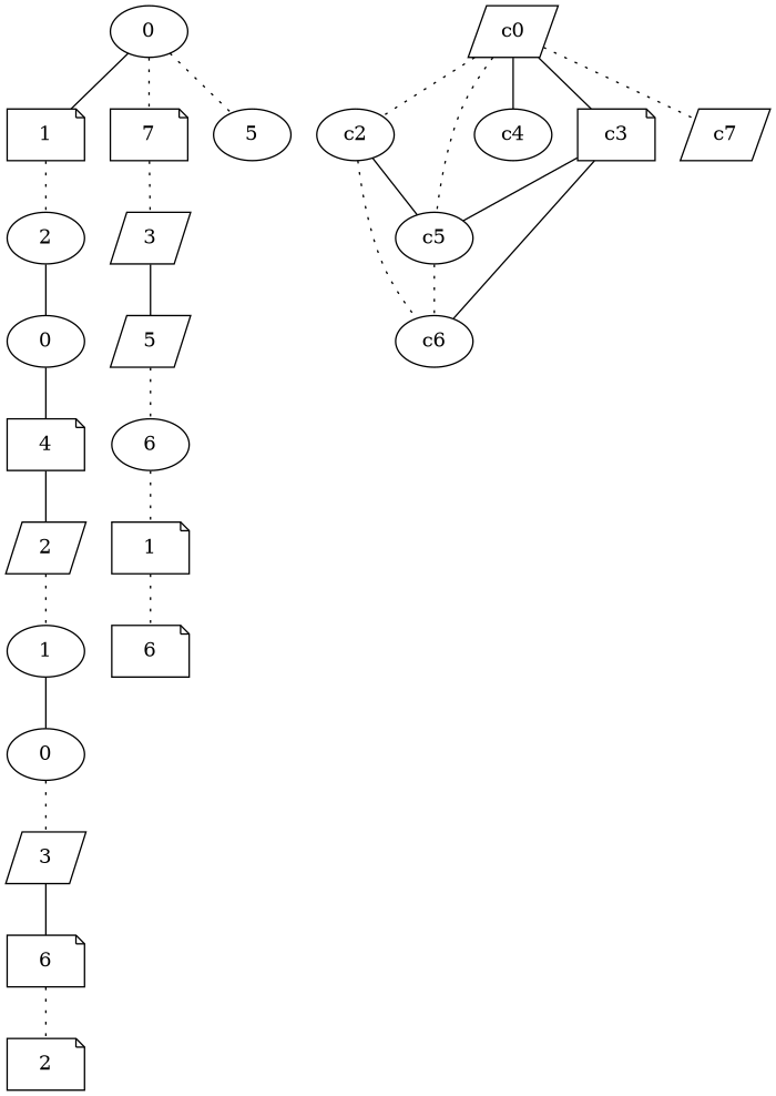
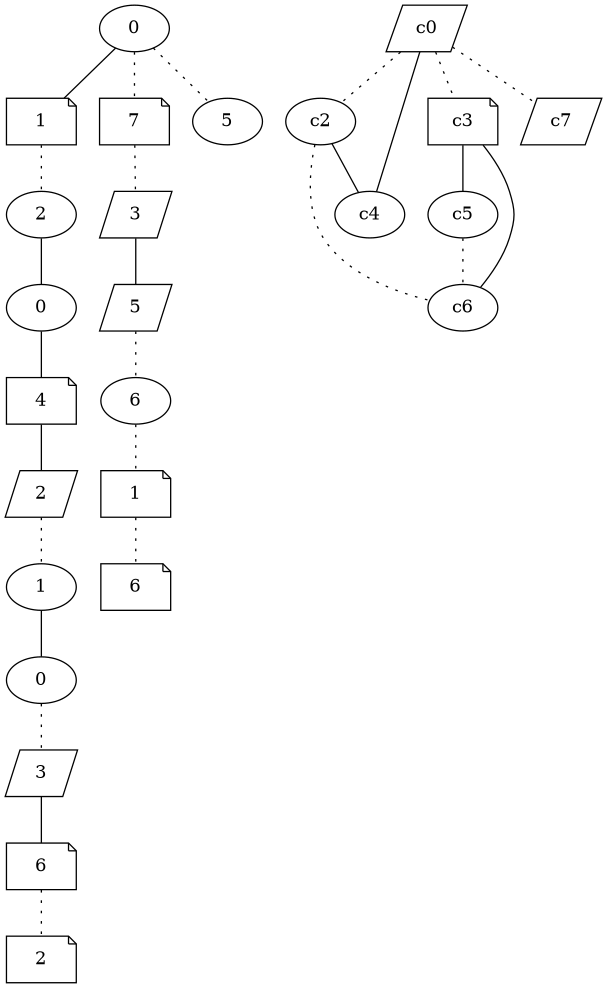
  graph {
    node [shape=ellipse]
    edge [style=dotted]
    n1 [label=0]
    n2 [label=1 shape=note]
    n3 [label=7 shape=note]
    n4 [label=5]
    n5 [label=2]
    n6 [label=3 shape=parallelogram]
    n7 [label=0]
    n8 [label=4 shape=note]
    n9 [label=2 shape=parallelogram]
    n10 [label=1]
    n11 [label=0]
    n12 [label=3 shape=parallelogram]
    n13 [label=6 shape=note]
    n14 [label=2 shape=note]
    n15 [label=5 shape=parallelogram]
    n16 [label=6]
    n17 [label=1 shape=note]
    n18 [label=6 shape=note]
    c0 [shape=parallelogram]
    c2
    c3 [shape=note]
    c4
    c5
    c7 [shape=parallelogram]
    c6
    n1 -- n2 [style=""]
    n1 -- n3
    n1 -- n4
    n2 -- n5
    n3 -- n6
    n5 -- n7 [style=""]
    n6 -- n15 [style=""]
    n7 -- n8 [style=""]
    n8 -- n9 [style=""]
    n9 -- n10
    n10 -- n11 [style=""]
    n11 -- n12
    n12 -- n13 [style=""]
    n13 -- n14
    n15 -- n16
    n16 -- n17
    n17 -- n18
    c0 -- c2
-   c0 -- c3 [style=solid]
+   c0 -- c3
    c0 -- c4 [style=""]
-   c0 -- c5
    c0 -- c7
-   c2 -- c5 [style=""]
+   c2 -- c4 [style=""]
    c2 -- c6
    c3 -- c5 [style=""]
    c3 -- c6 [style=""]
    c5 -- c6
  }
